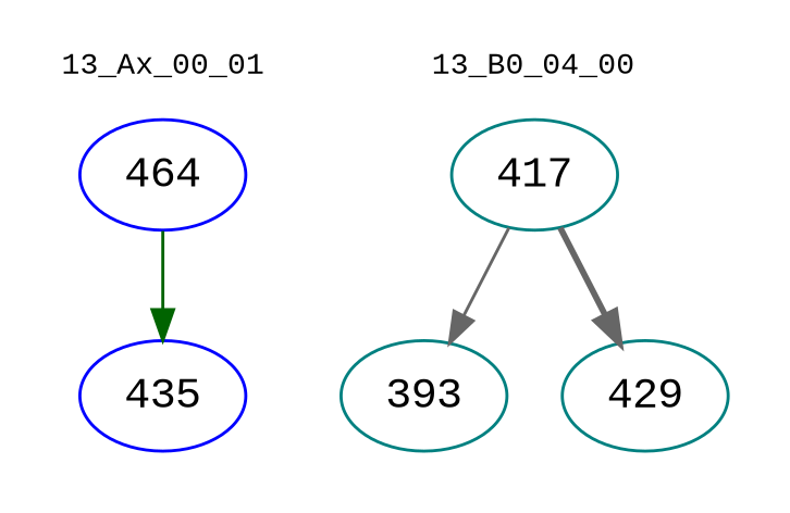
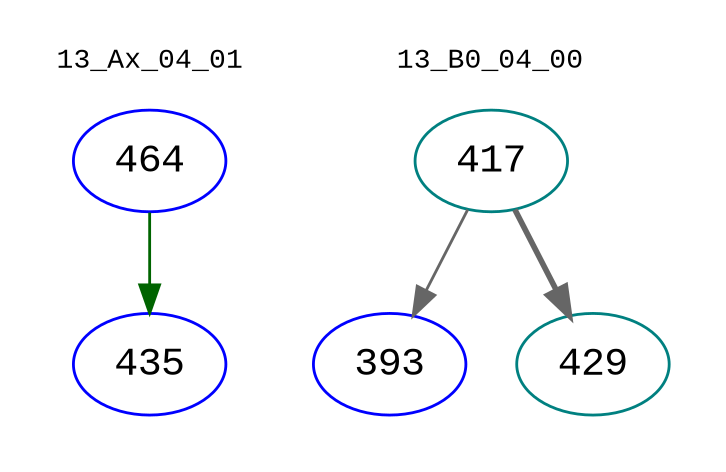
  digraph {
    fontname="Liberation Mono"
    node [color=blue fontname="Liberation Mono"]
    edge [color=gray40 fontname="Liberation Mono" style=solid]
    n1 [label=464]
    n2 [label=435]
    n3 [color=teal label=417]
-   n4 [color=teal label=393]
+   n4 [label=393]
    n5 [color=teal label=429]
    subgraph cluster_1 {
      color=white
      fontsize=10
-     label="13_Ax_00_01"
+     label="13_Ax_04_01"
      n1
      n2
    }
    subgraph cluster_2 {
      color=white
      fontsize=10
      label="13_B0_04_00"
      n3
      n4
      n5
    }
    n1 -> n2 [color=darkgreen]
    n3 -> n4
    n3 -> n5 [style=bold]
  }
